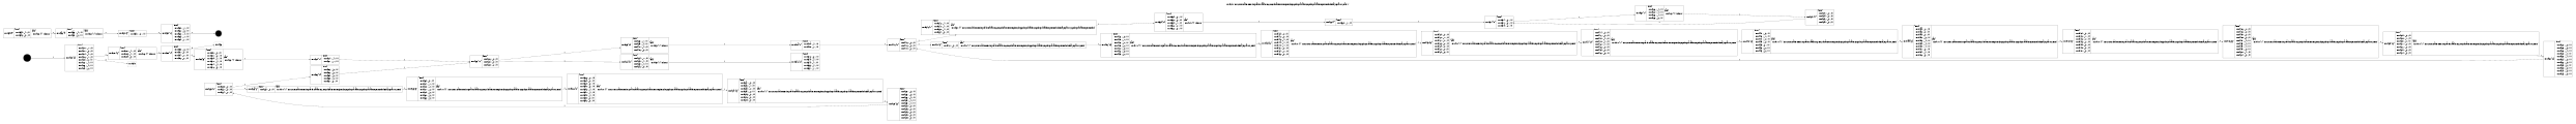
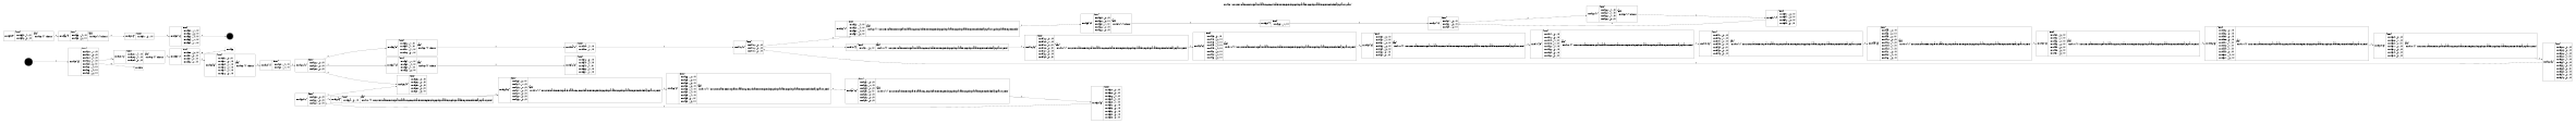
  digraph {
    label="0x1092b0 (/mnt/c/Users/mathe/OneDrive/Área de Trabalho/TCC/POCII/binaries/extr_tenginesrchttpngx_http_variables.c_ngx_http_variable_request_method_Final-regular.out::main(0))"
    labelloc=t
    rankdir=LR
    node [shape=record]
    Entry [fillcolor=black height=0.3 shape=circle style=filled width=0.3]
    n2 [label="{\n     0x1092b0 [32]\l\n     | [instrs]\l\n     &nbsp;&nbsp;0x1092b0 \<+1\>: ???\l\n     &nbsp;&nbsp;0x1092b1 \<+3\>: ???\l\n     &nbsp;&nbsp;0x1092b4 \<+4\>: ???\l\n     &nbsp;&nbsp;0x1092b8 \<+7\>: ???\l\n     &nbsp;&nbsp;0x1092bf \<+3\>: ???\l\n     &nbsp;&nbsp;0x1092c2 \<+4\>: ???\l\n     &nbsp;&nbsp;0x1092c6 \<+4\>: ???\l\n     &nbsp;&nbsp;0x1092ca \<+6\>: ???\l\n  }"]
    n3 [label="{\n     0x1092e1 [13]\l\n     | [instrs]\l\n     &nbsp;&nbsp;0x1092e1 \<+4\>: ???\l\n     &nbsp;&nbsp;0x1092e5 \<+4\>: ???\l\n     &nbsp;&nbsp;0x1092e9 \<+5\>: ???\l\n     | [calls]\l\n     &nbsp;&nbsp;0x109060 \{1\} (unknown)\l\n  }"]
    n4 [label="{\n     0x1092d0\l\n  }" style=dashed]
    n5 [label="{\n     0x1092ee [14]\l\n     | [instrs]\l\n     &nbsp;&nbsp;0x1092ee \<+3\>: ???\l\n     &nbsp;&nbsp;0x1092f1 \<+3\>: ???\l\n     &nbsp;&nbsp;0x1092f4 \<+2\>: ???\l\n     &nbsp;&nbsp;0x1092f6 \<+6\>: ???\l\n  }"]
    n6 [label="{\n     0x1095b6\l\n  }" style=dashed]
    n7 [label="{\n     0x1092fc [33]\l\n     | [instrs]\l\n     &nbsp;&nbsp;0x1092fc \<+5\>: ???\l\n     &nbsp;&nbsp;0x109301 \<+8\>: ???\l\n     &nbsp;&nbsp;0x109309 \<+7\>: ???\l\n     &nbsp;&nbsp;0x109310 \<+4\>: ???\l\n     &nbsp;&nbsp;0x109314 \<+4\>: ???\l\n     &nbsp;&nbsp;0x109318 \<+5\>: ???\l\n     | [calls]\l\n     &nbsp;&nbsp;0x109050 \{1\} (unknown)\l\n  }"]
    n8 [label="{\n     0x10931d [11]\l\n     | [instrs]\l\n     &nbsp;&nbsp;0x10931d \<+4\>: ???\l\n     &nbsp;&nbsp;0x109321 \<+7\>: ???\l\n  }"]
    n9 [label="{\n     0x109328 [12]\l\n     | [instrs]\l\n     &nbsp;&nbsp;0x109328 \<+3\>: ???\l\n     &nbsp;&nbsp;0x10932b \<+3\>: ???\l\n     &nbsp;&nbsp;0x10932e \<+6\>: ???\l\n  }"]
    Exit [fillcolor=black height=0.3 peripheries=2 shape=circle style=filled width=0.3]
    n11 [label="{\n     0x1093f6 [20]\l\n     | [instrs]\l\n     &nbsp;&nbsp;0x1093f6 \<+7\>: ???\l\n     &nbsp;&nbsp;0x1093fd \<+4\>: ???\l\n     &nbsp;&nbsp;0x109401 \<+4\>: ???\l\n     &nbsp;&nbsp;0x109405 \<+5\>: ???\l\n     | [calls]\l\n     &nbsp;&nbsp;0x109050 \{1\} (unknown)\l\n  }"]
    n12 [label="{\n     0x109334 [20]\l\n     | [instrs]\l\n     &nbsp;&nbsp;0x109334 \<+7\>: ???\l\n     &nbsp;&nbsp;0x10933b \<+4\>: ???\l\n     &nbsp;&nbsp;0x10933f \<+4\>: ???\l\n     &nbsp;&nbsp;0x109343 \<+5\>: ???\l\n     | [calls]\l\n     &nbsp;&nbsp;0x109050 \{1\} (unknown)\l\n  }"]
    n13 [label="{\n     0x10940a [11]\l\n     | [instrs]\l\n     &nbsp;&nbsp;0x10940a \<+4\>: ???\l\n     &nbsp;&nbsp;0x10940e \<+7\>: ???\l\n  }"]
    n14 [label="{\n     0x109348 [22]\l\n     | [instrs]\l\n     &nbsp;&nbsp;0x109348 \<+3\>: ???\l\n     &nbsp;&nbsp;0x10934b \<+4\>: ???\l\n     &nbsp;&nbsp;0x10934f \<+4\>: ???\l\n     &nbsp;&nbsp;0x109353 \<+4\>: ???\l\n     &nbsp;&nbsp;0x109357 \<+7\>: ???\l\n  }"]
    n15 [label="{\n     0x109415 [12]\l\n     | [instrs]\l\n     &nbsp;&nbsp;0x109415 \<+3\>: ???\l\n     &nbsp;&nbsp;0x109418 \<+3\>: ???\l\n     &nbsp;&nbsp;0x10941b \<+6\>: ???\l\n  }"]
    n16 [label="{\n     0x10935e [12]\l\n     | [instrs]\l\n     &nbsp;&nbsp;0x10935e \<+3\>: ???\l\n     &nbsp;&nbsp;0x109361 \<+3\>: ???\l\n     &nbsp;&nbsp;0x109364 \<+6\>: ???\l\n  }"]
    n17 [label="{\n     0x1093e3 [19]\l\n     | [instrs]\l\n     &nbsp;&nbsp;0x1093e3 \<+5\>: ???\l\n     &nbsp;&nbsp;0x1093e8 \<+3\>: ???\l\n     &nbsp;&nbsp;0x1093eb \<+3\>: ???\l\n     &nbsp;&nbsp;0x1093ee \<+3\>: ???\l\n     &nbsp;&nbsp;0x1093f1 \<+5\>: ???\l\n  }"]
    n18 [label="{\n     0x10936a [5]\l\n     | [instrs]\l\n     &nbsp;&nbsp;0x10936a \<+5\>: ???\l\n     | [calls]\l\n     &nbsp;&nbsp;0x109170 \{1\} (/mnt/c/Users/mathe/OneDrive/Área de Trabalho/TCC/POCII/binaries/extr_tenginesrchttpngx_http_variables.c_ngx_http_variable_request_method_Final-regular.out::next_i)\l\n  }"]
    n19 [label="{\n     0x10936f [25]\l\n     | [instrs]\l\n     &nbsp;&nbsp;0x10936f \<+5\>: ???\l\n     &nbsp;&nbsp;0x109374 \<+1\>: ???\l\n     &nbsp;&nbsp;0x109375 \<+2\>: ???\l\n     &nbsp;&nbsp;0x109377 \<+6\>: ???\l\n     &nbsp;&nbsp;0x10937d \<+3\>: ???\l\n     &nbsp;&nbsp;0x109380 \<+3\>: ???\l\n     &nbsp;&nbsp;0x109383 \<+5\>: ???\l\n     | [calls]\l\n     &nbsp;&nbsp;0x109170 \{1\} (/mnt/c/Users/mathe/OneDrive/Área de Trabalho/TCC/POCII/binaries/extr_tenginesrchttpngx_http_variables.c_ngx_http_variable_request_method_Final-regular.out::next_i)\l\n  }"]
    n20 [label="{\n     0x109388 [31]\l\n     | [instrs]\l\n     &nbsp;&nbsp;0x109388 \<+2\>: ???\l\n     &nbsp;&nbsp;0x10938a \<+3\>: ???\l\n     &nbsp;&nbsp;0x10938d \<+3\>: ???\l\n     &nbsp;&nbsp;0x109390 \<+3\>: ???\l\n     &nbsp;&nbsp;0x109393 \<+4\>: ???\l\n     &nbsp;&nbsp;0x109397 \<+4\>: ???\l\n     &nbsp;&nbsp;0x10939b \<+4\>: ???\l\n     &nbsp;&nbsp;0x10939f \<+3\>: ???\l\n     &nbsp;&nbsp;0x1093a2 \<+5\>: ???\l\n     | [calls]\l\n     &nbsp;&nbsp;0x109170 \{1\} (/mnt/c/Users/mathe/OneDrive/Área de Trabalho/TCC/POCII/binaries/extr_tenginesrchttpngx_http_variables.c_ngx_http_variable_request_method_Final-regular.out::next_i)\l\n  }"]
    n21 [label="{\n     0x1093a7 [25]\l\n     | [instrs]\l\n     &nbsp;&nbsp;0x1093a7 \<+5\>: ???\l\n     &nbsp;&nbsp;0x1093ac \<+1\>: ???\l\n     &nbsp;&nbsp;0x1093ad \<+2\>: ???\l\n     &nbsp;&nbsp;0x1093af \<+6\>: ???\l\n     &nbsp;&nbsp;0x1093b5 \<+3\>: ???\l\n     &nbsp;&nbsp;0x1093b8 \<+3\>: ???\l\n     &nbsp;&nbsp;0x1093bb \<+5\>: ???\l\n     | [calls]\l\n     &nbsp;&nbsp;0x109170 \{1\} (/mnt/c/Users/mathe/OneDrive/Área de Trabalho/TCC/POCII/binaries/extr_tenginesrchttpngx_http_variables.c_ngx_http_variable_request_method_Final-regular.out::next_i)\l\n  }"]
    n22 [label="{\n     0x1093c0 [35]\l\n     | [instrs]\l\n     &nbsp;&nbsp;0x1093c0 \<+3\>: ???\l\n     &nbsp;&nbsp;0x1093c3 \<+3\>: ???\l\n     &nbsp;&nbsp;0x1093c6 \<+4\>: ???\l\n     &nbsp;&nbsp;0x1093ca \<+4\>: ???\l\n     &nbsp;&nbsp;0x1093ce \<+4\>: ???\l\n     &nbsp;&nbsp;0x1093d2 \<+3\>: ???\l\n     &nbsp;&nbsp;0x1093d5 \<+3\>: ???\l\n     &nbsp;&nbsp;0x1093d8 \<+3\>: ???\l\n     &nbsp;&nbsp;0x1093db \<+3\>: ???\l\n     &nbsp;&nbsp;0x1093de \<+5\>: ???\l\n  }"]
    n23 [label="{\n     0x1095bb [16]\l\n     | [instrs]\l\n     &nbsp;&nbsp;0x1095bb \<+7\>: ???\l\n     &nbsp;&nbsp;0x1095c2 \<+3\>: ???\l\n     &nbsp;&nbsp;0x1095c5 \<+4\>: ???\l\n     &nbsp;&nbsp;0x1095c9 \<+1\>: ???\l\n     &nbsp;&nbsp;0x1095ca \<+1\>: ???\l\n  }"]
    n24 [label="{\n     0x109548 [17]\l\n     | [instrs]\l\n     &nbsp;&nbsp;0x109548 \<+4\>: ???\l\n     &nbsp;&nbsp;0x10954c \<+4\>: ???\l\n     &nbsp;&nbsp;0x109550 \<+4\>: ???\l\n     &nbsp;&nbsp;0x109554 \<+5\>: ???\l\n     | [calls]\l\n     &nbsp;&nbsp;0x109230 \{1\} (/mnt/c/Users/mathe/OneDrive/Área de Trabalho/TCC/POCII/binaries/extr_tenginesrchttpngx_http_variables.c_ngx_http_variable_request_method_Final-regular.out::ngx_http_variable_request_method)\l\n  }"]
    n25 [label="{\n     0x109421 [5]\l\n     | [instrs]\l\n     &nbsp;&nbsp;0x109421 \<+5\>: ???\l\n     | [calls]\l\n     &nbsp;&nbsp;0x109170 \{1\} (/mnt/c/Users/mathe/OneDrive/Área de Trabalho/TCC/POCII/binaries/extr_tenginesrchttpngx_http_variables.c_ngx_http_variable_request_method_Final-regular.out::next_i)\l\n  }"]
    n26 [label="{\n     0x109559 [20]\l\n     | [instrs]\l\n     &nbsp;&nbsp;0x109559 \<+3\>: ???\l\n     &nbsp;&nbsp;0x10955c \<+3\>: ???\l\n     &nbsp;&nbsp;0x10955f \<+7\>: ???\l\n     &nbsp;&nbsp;0x109566 \<+2\>: ???\l\n     &nbsp;&nbsp;0x109568 \<+5\>: ???\l\n     | [calls]\l\n     &nbsp;&nbsp;0x109040 \{1\} (unknown)\l\n  }"]
    n27 [label="{\n     0x109426 [25]\l\n     | [instrs]\l\n     &nbsp;&nbsp;0x109426 \<+5\>: ???\l\n     &nbsp;&nbsp;0x10942b \<+1\>: ???\l\n     &nbsp;&nbsp;0x10942c \<+2\>: ???\l\n     &nbsp;&nbsp;0x10942e \<+6\>: ???\l\n     &nbsp;&nbsp;0x109434 \<+3\>: ???\l\n     &nbsp;&nbsp;0x109437 \<+3\>: ???\l\n     &nbsp;&nbsp;0x10943a \<+5\>: ???\l\n     | [calls]\l\n     &nbsp;&nbsp;0x109170 \{1\} (/mnt/c/Users/mathe/OneDrive/Área de Trabalho/TCC/POCII/binaries/extr_tenginesrchttpngx_http_variables.c_ngx_http_variable_request_method_Final-regular.out::next_i)\l\n  }"]
    n28 [label="{\n     0x10956d [7]\l\n     | [instrs]\l\n     &nbsp;&nbsp;0x10956d \<+7\>: ???\l\n  }"]
    n29 [label="{\n     0x10943f [28]\l\n     | [instrs]\l\n     &nbsp;&nbsp;0x10943f \<+3\>: ???\l\n     &nbsp;&nbsp;0x109442 \<+3\>: ???\l\n     &nbsp;&nbsp;0x109445 \<+4\>: ???\l\n     &nbsp;&nbsp;0x109449 \<+4\>: ???\l\n     &nbsp;&nbsp;0x10944d \<+4\>: ???\l\n     &nbsp;&nbsp;0x109451 \<+3\>: ???\l\n     &nbsp;&nbsp;0x109454 \<+2\>: ???\l\n     &nbsp;&nbsp;0x109456 \<+5\>: ???\l\n     | [calls]\l\n     &nbsp;&nbsp;0x109170 \{1\} (/mnt/c/Users/mathe/OneDrive/Área de Trabalho/TCC/POCII/binaries/extr_tenginesrchttpngx_http_variables.c_ngx_http_variable_request_method_Final-regular.out::next_i)\l\n  }"]
    n30 [label="{\n     0x10945b [25]\l\n     | [instrs]\l\n     &nbsp;&nbsp;0x10945b \<+5\>: ???\l\n     &nbsp;&nbsp;0x109460 \<+1\>: ???\l\n     &nbsp;&nbsp;0x109461 \<+2\>: ???\l\n     &nbsp;&nbsp;0x109463 \<+6\>: ???\l\n     &nbsp;&nbsp;0x109469 \<+3\>: ???\l\n     &nbsp;&nbsp;0x10946c \<+3\>: ???\l\n     &nbsp;&nbsp;0x10946f \<+5\>: ???\l\n     | [calls]\l\n     &nbsp;&nbsp;0x109170 \{1\} (/mnt/c/Users/mathe/OneDrive/Área de Trabalho/TCC/POCII/binaries/extr_tenginesrchttpngx_http_variables.c_ngx_http_variable_request_method_Final-regular.out::next_i)\l\n  }"]
    n31 [label="{\n     0x109474 [29]\l\n     | [instrs]\l\n     &nbsp;&nbsp;0x109474 \<+3\>: ???\l\n     &nbsp;&nbsp;0x109477 \<+3\>: ???\l\n     &nbsp;&nbsp;0x10947a \<+4\>: ???\l\n     &nbsp;&nbsp;0x10947e \<+4\>: ???\l\n     &nbsp;&nbsp;0x109482 \<+4\>: ???\l\n     &nbsp;&nbsp;0x109486 \<+3\>: ???\l\n     &nbsp;&nbsp;0x109489 \<+3\>: ???\l\n     &nbsp;&nbsp;0x10948c \<+5\>: ???\l\n     | [calls]\l\n     &nbsp;&nbsp;0x109170 \{1\} (/mnt/c/Users/mathe/OneDrive/Área de Trabalho/TCC/POCII/binaries/extr_tenginesrchttpngx_http_variables.c_ngx_http_variable_request_method_Final-regular.out::next_i)\l\n  }"]
    n32 [label="{\n     0x109491 [25]\l\n     | [instrs]\l\n     &nbsp;&nbsp;0x109491 \<+5\>: ???\l\n     &nbsp;&nbsp;0x109496 \<+1\>: ???\l\n     &nbsp;&nbsp;0x109497 \<+2\>: ???\l\n     &nbsp;&nbsp;0x109499 \<+6\>: ???\l\n     &nbsp;&nbsp;0x10949f \<+3\>: ???\l\n     &nbsp;&nbsp;0x1094a2 \<+3\>: ???\l\n     &nbsp;&nbsp;0x1094a5 \<+5\>: ???\l\n     | [calls]\l\n     &nbsp;&nbsp;0x109170 \{1\} (/mnt/c/Users/mathe/OneDrive/Área de Trabalho/TCC/POCII/binaries/extr_tenginesrchttpngx_http_variables.c_ngx_http_variable_request_method_Final-regular.out::next_i)\l\n  }"]
    n33 [label="{\n     0x1094aa [35]\l\n     | [instrs]\l\n     &nbsp;&nbsp;0x1094aa \<+2\>: ???\l\n     &nbsp;&nbsp;0x1094ac \<+3\>: ???\l\n     &nbsp;&nbsp;0x1094af \<+3\>: ???\l\n     &nbsp;&nbsp;0x1094b2 \<+3\>: ???\l\n     &nbsp;&nbsp;0x1094b5 \<+4\>: ???\l\n     &nbsp;&nbsp;0x1094b9 \<+4\>: ???\l\n     &nbsp;&nbsp;0x1094bd \<+4\>: ???\l\n     &nbsp;&nbsp;0x1094c1 \<+3\>: ???\l\n     &nbsp;&nbsp;0x1094c4 \<+4\>: ???\l\n     &nbsp;&nbsp;0x1094c8 \<+5\>: ???\l\n     | [calls]\l\n     &nbsp;&nbsp;0x109170 \{1\} (/mnt/c/Users/mathe/OneDrive/Área de Trabalho/TCC/POCII/binaries/extr_tenginesrchttpngx_http_variables.c_ngx_http_variable_request_method_Final-regular.out::next_i)\l\n  }"]
    n34 [label="{\n     0x1094cd [25]\l\n     | [instrs]\l\n     &nbsp;&nbsp;0x1094cd \<+5\>: ???\l\n     &nbsp;&nbsp;0x1094d2 \<+1\>: ???\l\n     &nbsp;&nbsp;0x1094d3 \<+2\>: ???\l\n     &nbsp;&nbsp;0x1094d5 \<+6\>: ???\l\n     &nbsp;&nbsp;0x1094db \<+3\>: ???\l\n     &nbsp;&nbsp;0x1094de \<+3\>: ???\l\n     &nbsp;&nbsp;0x1094e1 \<+5\>: ???\l\n     | [calls]\l\n     &nbsp;&nbsp;0x109170 \{1\} (/mnt/c/Users/mathe/OneDrive/Área de Trabalho/TCC/POCII/binaries/extr_tenginesrchttpngx_http_variables.c_ngx_http_variable_request_method_Final-regular.out::next_i)\l\n  }"]
    n35 [label="{\n     0x1094e6 [35]\l\n     | [instrs]\l\n     &nbsp;&nbsp;0x1094e6 \<+2\>: ???\l\n     &nbsp;&nbsp;0x1094e8 \<+3\>: ???\l\n     &nbsp;&nbsp;0x1094eb \<+3\>: ???\l\n     &nbsp;&nbsp;0x1094ee \<+3\>: ???\l\n     &nbsp;&nbsp;0x1094f1 \<+4\>: ???\l\n     &nbsp;&nbsp;0x1094f5 \<+4\>: ???\l\n     &nbsp;&nbsp;0x1094f9 \<+4\>: ???\l\n     &nbsp;&nbsp;0x1094fd \<+3\>: ???\l\n     &nbsp;&nbsp;0x109500 \<+4\>: ???\l\n     &nbsp;&nbsp;0x109504 \<+5\>: ???\l\n     | [calls]\l\n     &nbsp;&nbsp;0x109170 \{1\} (/mnt/c/Users/mathe/OneDrive/Área de Trabalho/TCC/POCII/binaries/extr_tenginesrchttpngx_http_variables.c_ngx_http_variable_request_method_Final-regular.out::next_i)\l\n  }"]
    n36 [label="{\n     0x109509 [25]\l\n     | [instrs]\l\n     &nbsp;&nbsp;0x109509 \<+5\>: ???\l\n     &nbsp;&nbsp;0x10950e \<+1\>: ???\l\n     &nbsp;&nbsp;0x10950f \<+2\>: ???\l\n     &nbsp;&nbsp;0x109511 \<+6\>: ???\l\n     &nbsp;&nbsp;0x109517 \<+3\>: ???\l\n     &nbsp;&nbsp;0x10951a \<+3\>: ???\l\n     &nbsp;&nbsp;0x10951d \<+5\>: ???\l\n     | [calls]\l\n     &nbsp;&nbsp;0x109170 \{1\} (/mnt/c/Users/mathe/OneDrive/Área de Trabalho/TCC/POCII/binaries/extr_tenginesrchttpngx_http_variables.c_ngx_http_variable_request_method_Final-regular.out::next_i)\l\n  }"]
    n37 [label="{\n     0x109522 [38]\l\n     | [instrs]\l\n     &nbsp;&nbsp;0x109522 \<+3\>: ???\l\n     &nbsp;&nbsp;0x109525 \<+3\>: ???\l\n     &nbsp;&nbsp;0x109528 \<+4\>: ???\l\n     &nbsp;&nbsp;0x10952c \<+4\>: ???\l\n     &nbsp;&nbsp;0x109530 \<+4\>: ???\l\n     &nbsp;&nbsp;0x109534 \<+3\>: ???\l\n     &nbsp;&nbsp;0x109537 \<+3\>: ???\l\n     &nbsp;&nbsp;0x10953a \<+3\>: ???\l\n     &nbsp;&nbsp;0x10953d \<+3\>: ???\l\n     &nbsp;&nbsp;0x109540 \<+3\>: ???\l\n     &nbsp;&nbsp;0x109543 \<+5\>: ???\l\n  }"]
    n38 [label="{\n     0x109574 [12]\l\n     | [instrs]\l\n     &nbsp;&nbsp;0x109574 \<+3\>: ???\l\n     &nbsp;&nbsp;0x109577 \<+3\>: ???\l\n     &nbsp;&nbsp;0x10957a \<+6\>: ???\l\n  }"]
    n39 [label="{\n     0x109580 [17]\l\n     | [instrs]\l\n     &nbsp;&nbsp;0x109580 \<+4\>: ???\l\n     &nbsp;&nbsp;0x109584 \<+4\>: ???\l\n     &nbsp;&nbsp;0x109588 \<+4\>: ???\l\n     &nbsp;&nbsp;0x10958c \<+5\>: ???\l\n     | [calls]\l\n     &nbsp;&nbsp;0x109030 \{1\} (unknown)\l\n  }"]
    n40 [label="{\n     0x10959f [9]\l\n     | [instrs]\l\n     &nbsp;&nbsp;0x10959f \<+4\>: ???\l\n     &nbsp;&nbsp;0x1095a3 \<+5\>: ???\l\n     | [calls]\l\n     &nbsp;&nbsp;0x109030 \{1\} (unknown)\l\n  }"]
    n41 [label="{\n     0x1095a8 [9]\l\n     | [instrs]\l\n     &nbsp;&nbsp;0x1095a8 \<+4\>: ???\l\n     &nbsp;&nbsp;0x1095ac \<+5\>: ???\l\n     | [calls]\l\n     &nbsp;&nbsp;0x109030 \{1\} (unknown)\l\n  }"]
    n42 [label="{\n     0x109591 [14]\l\n     | [instrs]\l\n     &nbsp;&nbsp;0x109591 \<+3\>: ???\l\n     &nbsp;&nbsp;0x109594 \<+3\>: ???\l\n     &nbsp;&nbsp;0x109597 \<+3\>: ???\l\n     &nbsp;&nbsp;0x10959a \<+5\>: ???\l\n  }"]
    n43 [label="{\n     0x1095b1 [5]\l\n     | [instrs]\l\n     &nbsp;&nbsp;0x1095b1 \<+5\>: ???\l\n  }"]
    Entry -> n2 [label=" 1"]
    n2 -> n3 [label=" 1"]
    n2 -> n4 [label=" 0"]
    n3 -> n5 [label=" 1"]
    n5 -> n6 [label=" 0"]
    n5 -> n7 [label=" 1"]
    n7 -> n8 [label=" 1"]
    n8 -> n9 [label=" 1"]
    n9 -> n11 [label=" 1"]
    n9 -> n12 [label=" 1"]
    n11 -> n13 [label=" 1"]
    n12 -> n14 [label=" 1"]
    n13 -> n15 [label=" 1"]
    n15 -> n24 [label=" 1"]
    n15 -> n25 [label=" 1"]
    n16 -> n17 [label=" 1"]
    n16 -> n18 [label=" 1"]
-   n17 -> n9 [label=" 1"]
+   n9 -> n17 [label=" 1"]
    n18 -> n19 [label=" 1"]
    n19 -> n20 [label=" 1"]
    n20 -> n21 [label=" 1"]
    n21 -> n22 [label=" 1"]
    n22 -> n16 [label=" 1"]
    n23 -> Exit [label=" 1"]
    n24 -> n26 [label=" 1"]
    n25 -> n27 [label=" 1"]
    n26 -> n28 [label=" 1"]
    n27 -> n29 [label=" 1"]
    n28 -> n38 [label=" 1"]
    n29 -> n30 [label=" 1"]
    n30 -> n31 [label=" 1"]
    n31 -> n32 [label=" 1"]
    n32 -> n33 [label=" 1"]
    n33 -> n34 [label=" 1"]
    n34 -> n35 [label=" 1"]
    n35 -> n36 [label=" 1"]
    n36 -> n37 [label=" 1"]
    n37 -> n15 [label=" 1"]
    n38 -> n39 [label=" 1"]
    n39 -> n42 [label=" 1"]
    n40 -> n41 [label=" 1"]
    n41 -> n43 [label=" 1"]
    n42 -> n38 [label=" 1"]
    n43 -> n23 [label=" 1"]
  }
